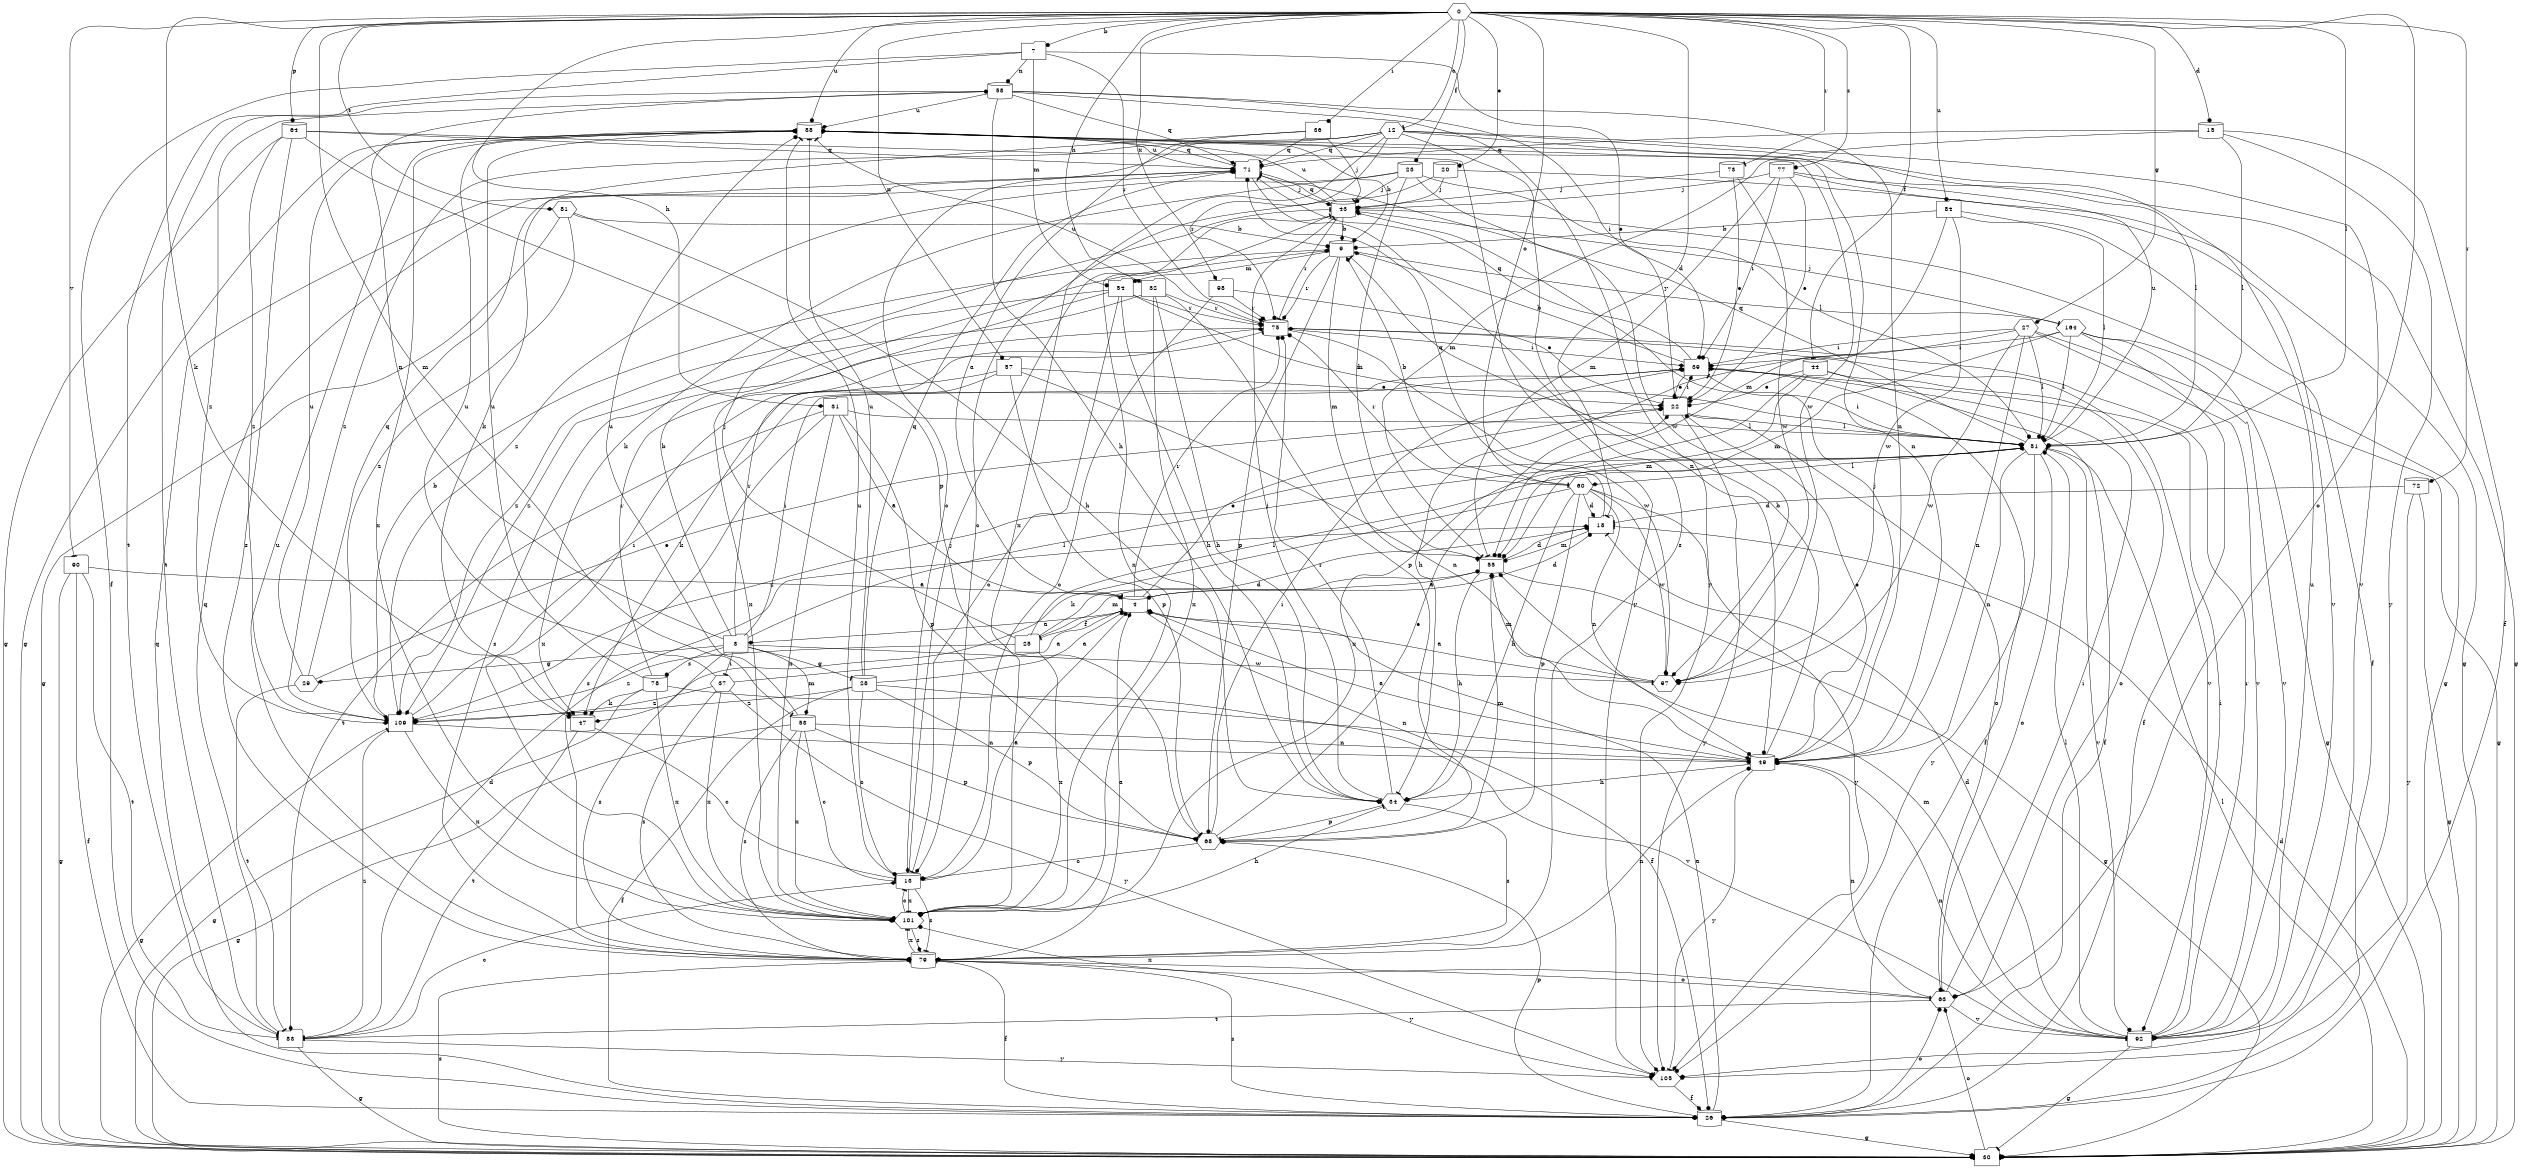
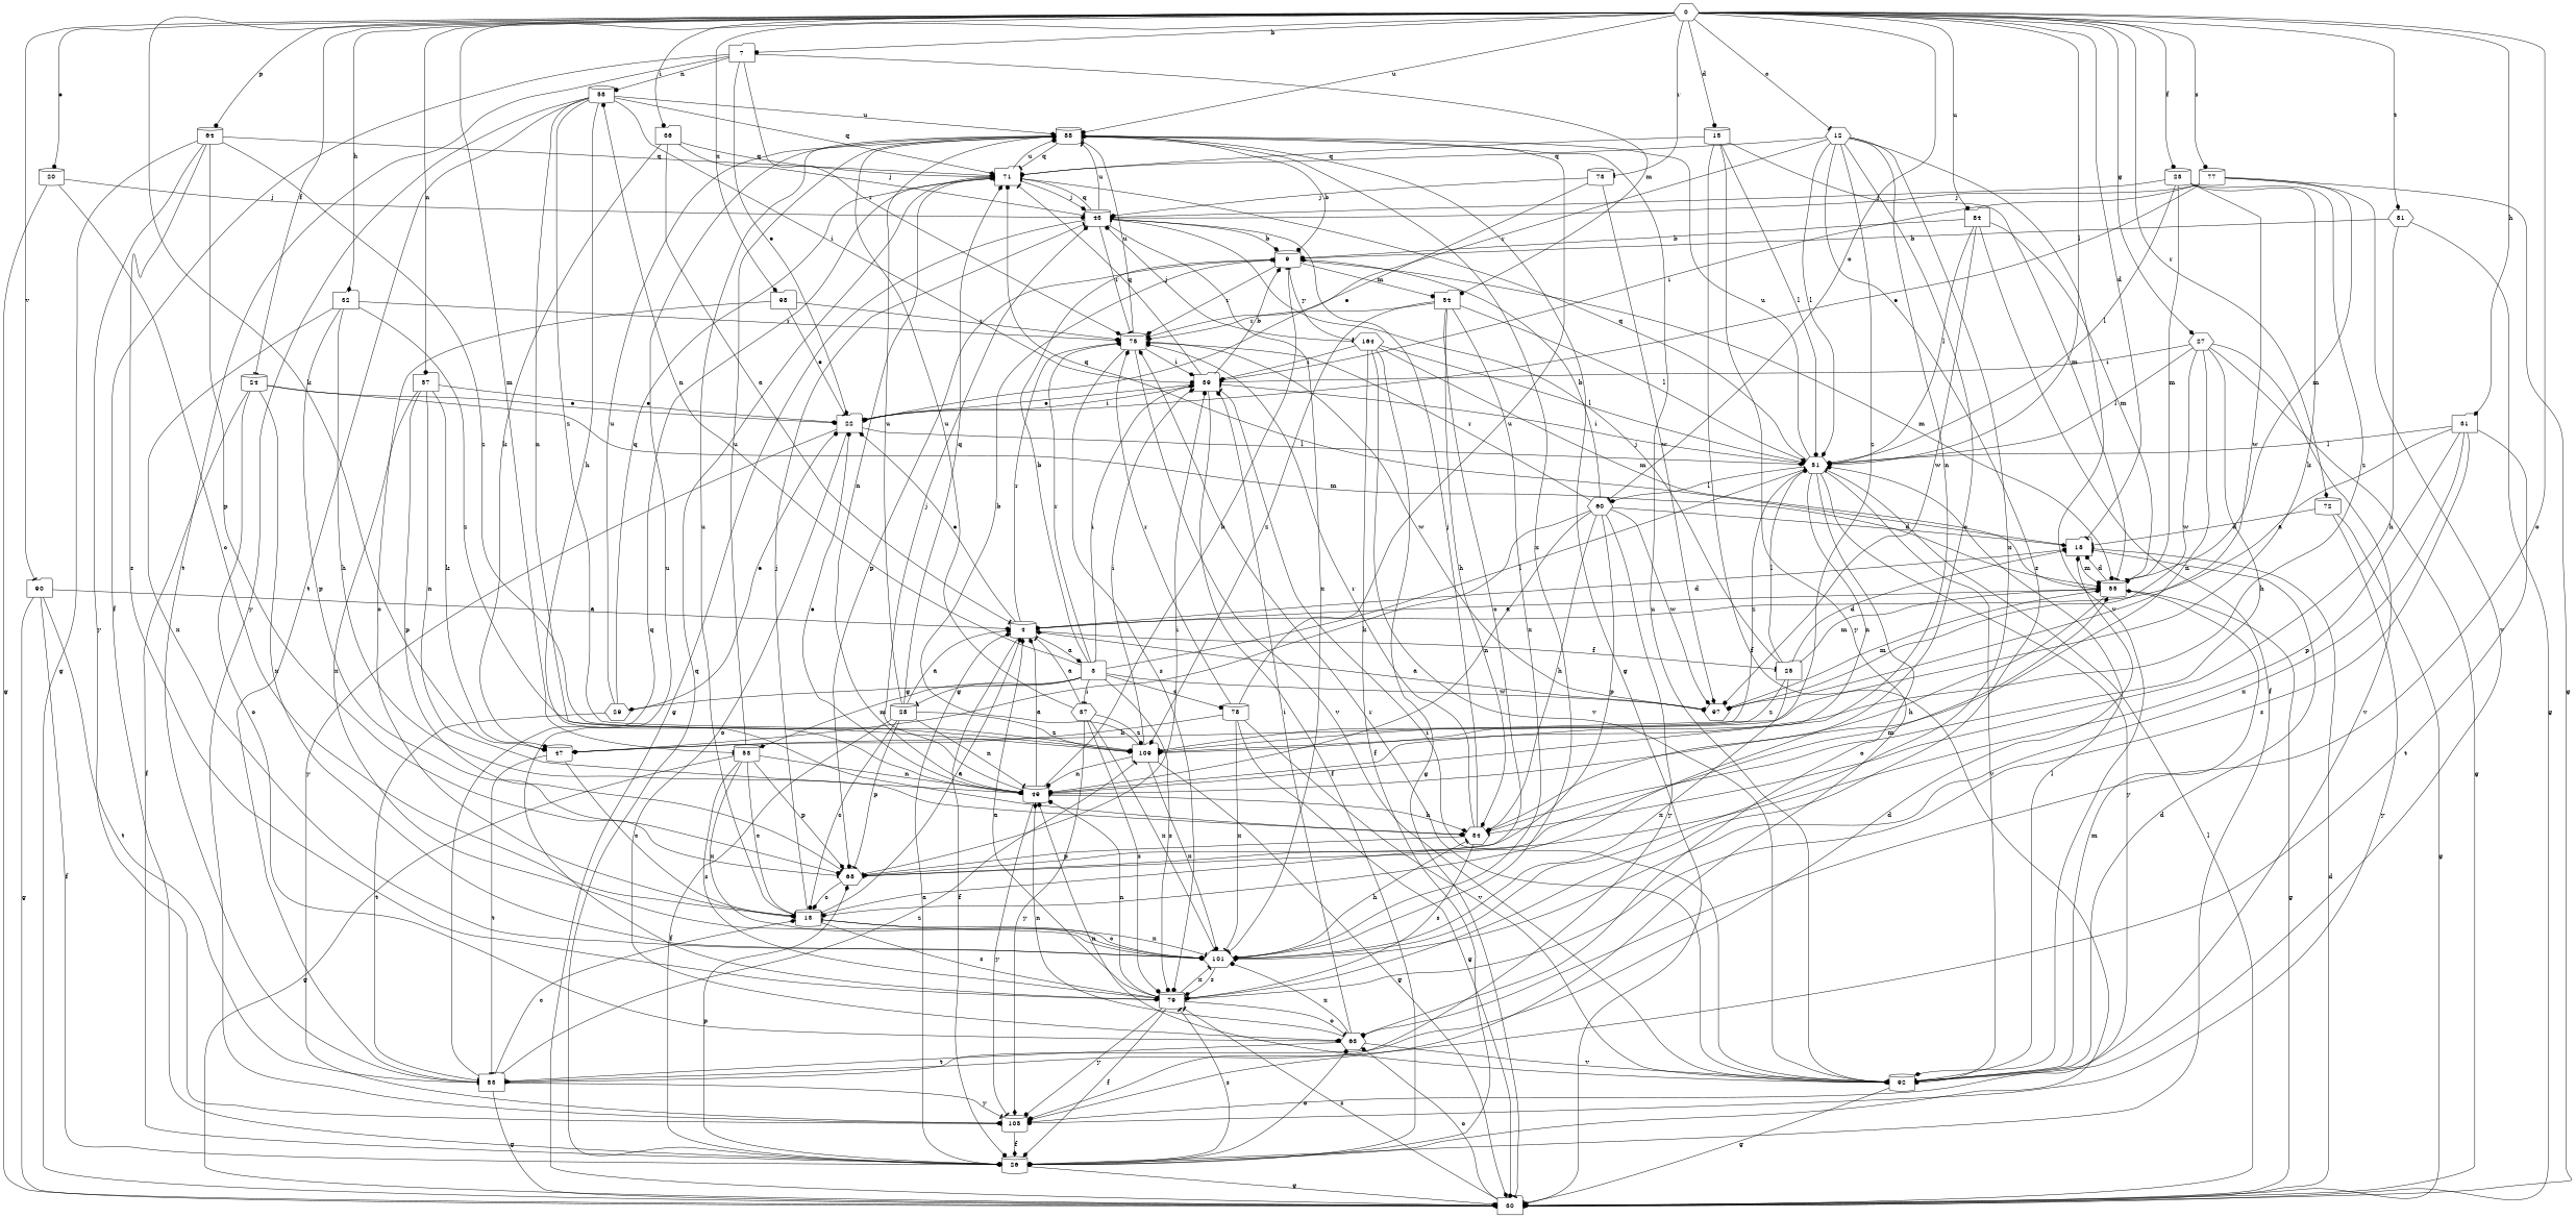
  strict digraph {
    node [shape=cylinder]
    edge [arrowhead=diamond]
    0 [shape=hexagon]
    7 [shape=folder]
    12 [shape=hexagon]
    15
    18 [shape=folder]
    20
    23
-   24 [label=44]
+   24
    27 [shape=hexagon]
    31 [shape=folder]
    32 [shape=folder]
    36 [shape=folder]
    47
    51 [shape=hexagon]
    53
    57 [shape=folder]
    60 [shape=hexagon]
    63 [shape=hexagon]
    64
    72
    73
    77
    81 [shape=hexagon]
    84 [shape=folder]
    88
    90 [shape=folder]
    98 [shape=folder]
    58
    75
    22 [shape=folder]
    26
    54 [shape=folder]
    83 [shape=folder]
    79
    13
    n36 [label=49]
    71 [shape=folder]
    92
    101 [shape=hexagon]
    109 [shape=folder]
    55
-   105 [shape=hexagon]
+   105
    43
    30 [shape=folder]
    97 [shape=hexagon]
    39 [shape=folder]
    34 [shape=hexagon]
    4
    68 [shape=hexagon]
    9
    3 [shape=folder]
    28
    29 [shape=hexagon]
    37 [shape=hexagon]
    78
    n56 [label=164 shape=hexagon]
    25 [shape=folder]
    0 -> 7 [arrowhead=dot label=b]
    0 -> 12 [arrowhead=tee label=c]
    0 -> 15 [arrowhead=dot label=d]
    0 -> 18 [arrowhead=tee label=d]
    0 -> 20 [arrowhead=dot label=e]
    0 -> 23 [arrowhead=dot label=f]
    0 -> 24 [arrowhead=tee label=f]
    0 -> 27 [label=g]
    0 -> 31 [label=h]
    0 -> 32 [label=h]
    0 -> 36 [arrowhead=dot label=i]
    0 -> 47 [arrowhead=dot label=k]
    0 -> 51 [arrowhead=tee label=l]
    0 -> 53 [arrowhead=tee label=m]
    0 -> 57 [arrowhead=dot label=n]
    0 -> 60 [arrowhead=tee label=o]
    0 -> 63 [arrowhead=dot label=o]
    0 -> 64 [arrowhead=dot label=p]
    0 -> 72 [label=r]
    0 -> 73 [arrowhead=tee label=r]
    0 -> 77 [arrowhead=dot label=s]
    0 -> 81 [label=t]
    0 -> 84 [arrowhead=dot label=u]
    0 -> 88 [arrowhead=dot label=u]
    0 -> 90 [arrowhead=tee label=v]
    0 -> 98 [label=x]
    7 -> 58 [arrowhead=dot label=n]
    7 -> 75 [label=r]
    7 -> 22 [label=e]
    7 -> 26 [label=f]
    7 -> 54 [arrowhead=dot label=m]
    7 -> 83 [arrowhead=tee label=t]
    12 -> 51 [label=l]
    12 -> 75 [arrowhead=dot label=r]
    12 -> 79 [label=s]
    12 -> 13 [label=c]
    12 -> n36 [arrowhead=tee label=n]
    12 -> 71 [arrowhead=dot label=q]
    12 -> 92 [label=v]
    12 -> 101 [arrowhead=dot label=x]
    12 -> 109 [arrowhead=tee label=z]
    15 -> 51 [arrowhead=dot label=l]
    15 -> 26 [label=f]
    15 -> 71 [arrowhead=tee label=q]
    15 -> 55 [arrowhead=tee label=m]
    15 -> 105 [label=y]
    18 -> 71 [arrowhead=dot label=q]
    18 -> 55 [arrowhead=dot label=m]
    20 -> 13 [label=c]
    20 -> 43 [arrowhead=dot label=j]
    20 -> 30 [arrowhead=tee label=g]
    23 -> 47 [label=k]
    23 -> 51 [arrowhead=dot label=l]
    23 -> 109 [arrowhead=dot label=z]
    23 -> 55 [arrowhead=tee label=m]
    23 -> 43 [arrowhead=dot label=j]
    23 -> 97 [label=w]
    24 -> 63 [label=o]
    24 -> 22 [arrowhead=dot label=e]
    24 -> 26 [arrowhead=dot label=f]
    24 -> 101 [arrowhead=dot label=x]
    24 -> 55 [arrowhead=dot label=m]
    27 -> 51 [arrowhead=dot label=l]
    27 -> n36 [arrowhead=tee label=n]
    27 -> 92 [arrowhead=tee label=v]
    27 -> 30 [arrowhead=dot label=g]
    27 -> 97 [arrowhead=dot label=w]
    27 -> 39 [arrowhead=tee label=i]
    27 -> 34 [arrowhead=tee label=h]
    31 -> 51 [arrowhead=dot label=l]
    31 -> 83 [label=t]
    31 -> 79 [arrowhead=tee label=s]
    31 -> 101 [arrowhead=tee label=x]
    31 -> 4 [arrowhead=tee label=a]
    31 -> 68 [arrowhead=tee label=p]
    32 -> 75 [label=r]
    32 -> 101 [label=x]
    32 -> 109 [label=z]
    32 -> 34 [arrowhead=dot label=h]
    32 -> 68 [arrowhead=dot label=p]
    36 -> 47 [label=k]
    36 -> 71 [arrowhead=tee label=q]
    36 -> 43 [arrowhead=tee label=j]
    36 -> 4 [arrowhead=tee label=a]
    47 -> 83 [arrowhead=tee label=t]
    47 -> 13 [arrowhead=tee label=c]
    51 -> 60 [label=l]
    51 -> 63 [arrowhead=tee label=o]
    51 -> 88 [arrowhead=tee label=u]
    51 -> n36 [arrowhead=dot label=n]
    51 -> 71 [arrowhead=tee label=q]
    51 -> 92 [arrowhead=dot label=v]
    51 -> 109 [arrowhead=tee label=z]
    51 -> 105 [arrowhead=dot label=y]
    51 -> 39 [arrowhead=tee label=i]
    53 -> 88 [arrowhead=dot label=u]
    53 -> 79 [arrowhead=dot label=s]
    53 -> 13 [arrowhead=tee label=c]
    53 -> n36 [arrowhead=tee label=n]
    53 -> 101 [arrowhead=dot label=x]
    53 -> 30 [arrowhead=tee label=g]
    53 -> 68 [label=p]
    57 -> 47 [arrowhead=dot label=k]
    57 -> 22 [label=e]
    57 -> n36 [label=n]
    57 -> 101 [arrowhead=dot label=x]
    57 -> 68 [arrowhead=tee label=p]
    60 -> 18 [label=d]
    60 -> 47 [label=k]
    60 -> 75 [arrowhead=dot label=r]
    60 -> n36 [arrowhead=dot label=n]
    60 -> 105 [label=y]
    60 -> 97 [label=w]
    60 -> 34 [label=h]
    60 -> 68 [label=p]
    60 -> 9 [label=b]
    63 -> 83 [arrowhead=tee label=t]
    63 -> n36 [label=n]
    63 -> 92 [arrowhead=tee label=v]
    63 -> 101 [arrowhead=dot label=x]
    63 -> 39 [label=i]
    64 -> 79 [label=s]
    64 -> 71 [label=q]
    64 -> 109 [label=z]
    64 -> 105 [arrowhead=tee label=y]
    64 -> 30 [arrowhead=tee label=g]
    64 -> 68 [arrowhead=tee label=p]
    72 -> 18 [arrowhead=tee label=d]
    72 -> 105 [arrowhead=dot label=y]
    72 -> 30 [label=g]
    73 -> 22 [label=e]
    73 -> 43 [label=j]
    73 -> 97 [label=w]
    77 -> 22 [label=e]
    77 -> 92 [arrowhead=tee label=v]
    77 -> 55 [arrowhead=tee label=m]
    77 -> 43 [arrowhead=tee label=j]
    77 -> 30 [arrowhead=tee label=g]
    77 -> 39 [arrowhead=dot label=i]
-   81 -> 109 [label=z]
    81 -> 30 [arrowhead=tee label=g]
    81 -> 34 [arrowhead=tee label=h]
    81 -> 9 [arrowhead=dot label=b]
    84 -> 51 [arrowhead=dot label=l]
    84 -> 26 [arrowhead=dot label=f]
    84 -> 55 [arrowhead=dot label=m]
    84 -> 97 [arrowhead=dot label=w]
    84 -> 9 [arrowhead=dot label=b]
    88 -> 71 [arrowhead=tee label=q]
    88 -> 101 [label=x]
    88 -> 30 [label=g]
-   88 -> 97 [label=w]
    88 -> 9 [arrowhead=dot label=b]
    90 -> 26 [label=f]
    90 -> 83 [arrowhead=tee label=t]
    90 -> 30 [arrowhead=tee label=g]
    90 -> 4 [label=a]
    98 -> 75 [label=r]
    98 -> 22 [arrowhead=tee label=e]
    98 -> 13 [arrowhead=dot label=c]
    58 -> 88 [label=u]
    58 -> 83 [arrowhead=tee label=t]
    58 -> n36 [arrowhead=dot label=n]
    58 -> 71 [label=q]
    58 -> 109 [arrowhead=dot label=z]
    58 -> 105 [label=y]
    58 -> 39 [arrowhead=dot label=i]
    58 -> 34 [label=h]
    75 -> 88 [arrowhead=tee label=u]
    75 -> 79 [arrowhead=dot label=s]
    75 -> 92 [label=v]
    75 -> 97 [arrowhead=dot label=w]
    75 -> 39 [label=i]
    22 -> 51 [label=l]
    22 -> 63 [arrowhead=dot label=o]
    22 -> 105 [arrowhead=dot label=y]
    22 -> 39 [label=i]
    26 -> 63 [arrowhead=dot label=o]
    26 -> 79 [arrowhead=tee label=s]
    26 -> 71 [arrowhead=dot label=q]
    26 -> 30 [label=g]
    26 -> 4 [label=a]
    26 -> 68 [label=p]
    54 -> 51 [label=l]
    54 -> 75 [label=r]
    54 -> 13 [arrowhead=tee label=c]
    54 -> 101 [label=x]
    54 -> 109 [label=z]
    54 -> 34 [label=h]
    83 -> 18 [label=d]
    83 -> 13 [label=c]
    83 -> 71 [label=q]
    83 -> 109 [arrowhead=tee label=z]
    83 -> 105 [arrowhead=tee label=y]
    83 -> 30 [label=g]
    79 -> 63 [arrowhead=tee label=o]
    79 -> 88 [arrowhead=tee label=u]
    79 -> 26 [label=f]
    79 -> n36 [arrowhead=dot label=n]
    79 -> 101 [arrowhead=tee label=x]
    79 -> 105 [arrowhead=dot label=y]
    79 -> 4 [label=a]
    13 -> 88 [arrowhead=tee label=u]
    13 -> 79 [arrowhead=tee label=s]
    13 -> 101 [arrowhead=tee label=x]
    13 -> 43 [arrowhead=tee label=j]
    13 -> 4 [arrowhead=dot label=a]
    n36 -> 22 [arrowhead=dot label=e]
    n36 -> 105 [arrowhead=tee label=y]
    n36 -> 43 [label=j]
    n36 -> 34 [label=h]
    n36 -> 4 [label=a]
    n36 -> 9 [arrowhead=tee label=b]
    71 -> 88 [arrowhead=dot label=u]
    71 -> n36 [arrowhead=dot label=n]
    71 -> 43 [label=j]
    92 -> 18 [arrowhead=tee label=d]
    92 -> 51 [arrowhead=dot label=l]
    92 -> 88 [arrowhead=tee label=u]
    92 -> 75 [label=r]
    92 -> n36 [arrowhead=dot label=n]
    92 -> 55 [label=m]
    92 -> 30 [arrowhead=tee label=g]
    92 -> 39 [arrowhead=tee label=i]
    101 -> 79 [label=s]
    101 -> 13 [arrowhead=tee label=c]
    101 -> 34 [arrowhead=tee label=h]
    109 -> n36 [arrowhead=dot label=n]
    109 -> 101 [arrowhead=dot label=x]
    109 -> 30 [label=g]
    109 -> 39 [label=i]
    109 -> 9 [arrowhead=tee label=b]
    55 -> 18 [arrowhead=dot label=d]
    55 -> 30 [label=g]
    55 -> 34 [label=h]
    55 -> 4 [arrowhead=dot label=a]
    105 -> 26 [label=f]
    43 -> 88 [arrowhead=tee label=u]
    43 -> 75 [arrowhead=tee label=r]
    43 -> 71 [arrowhead=tee label=q]
    43 -> 101 [arrowhead=tee label=x]
    43 -> 30 [label=g]
    43 -> 9 [label=b]
    30 -> 18 [arrowhead=tee label=d]
    30 -> 51 [arrowhead=tee label=l]
    30 -> 63 [label=o]
    30 -> 79 [arrowhead=tee label=s]
    97 -> 55 [label=m]
    97 -> 4 [label=a]
    39 -> 22 [arrowhead=tee label=e]
    39 -> 26 [arrowhead=dot label=f]
    39 -> 71 [arrowhead=tee label=q]
    39 -> 9 [label=b]
    34 -> 75 [arrowhead=dot label=r]
    34 -> 79 [label=s]
    34 -> 43 [arrowhead=tee label=j]
    34 -> 68 [arrowhead=tee label=p]
    4 -> 18 [arrowhead=dot label=d]
    4 -> 75 [arrowhead=dot label=r]
    4 -> 22 [label=e]
    4 -> 26 [arrowhead=dot label=f]
    4 -> 3 [label=a]
    4 -> 25 [arrowhead=tee label=f]
-   68 -> 22 [label=e]
    68 -> 13 [label=c]
    68 -> 55 [label=m]
    68 -> 39 [arrowhead=dot label=i]
    9 -> 75 [label=r]
    9 -> 54 [arrowhead=dot label=m]
    9 -> 55 [arrowhead=dot label=m]
    9 -> 68 [arrowhead=dot label=p]
    9 -> n56 [arrowhead=tee label=y]
    3 -> 51 [arrowhead=tee label=l]
    3 -> 53 [label=m]
    3 -> 58 [arrowhead=dot label=n]
    3 -> 75 [arrowhead=tee label=r]
    3 -> 79 [arrowhead=dot label=s]
    3 -> 97 [arrowhead=tee label=w]
    3 -> 39 [label=i]
    3 -> 9 [label=b]
    3 -> 28 [arrowhead=tee label=g]
    3 -> 29 [label=g]
    3 -> 37 [arrowhead=tee label=i]
    3 -> 78 [arrowhead=dot label=s]
    28 -> 88 [arrowhead=tee label=u]
    28 -> 26 [arrowhead=dot label=f]
    28 -> 13 [arrowhead=dot label=c]
    28 -> n36 [arrowhead=tee label=n]
    28 -> 71 [label=q]
    28 -> 109 [label=z]
    28 -> 4 [arrowhead=dot label=a]
    28 -> 68 [arrowhead=tee label=p]
    29 -> 88 [arrowhead=tee label=u]
    29 -> 22 [arrowhead=dot label=e]
    29 -> 83 [arrowhead=tee label=t]
    29 -> 71 [arrowhead=tee label=q]
    37 -> 88 [arrowhead=dot label=u]
    37 -> 79 [arrowhead=dot label=s]
    37 -> 101 [arrowhead=tee label=x]
    37 -> 109 [arrowhead=dot label=z]
    37 -> 105 [label=y]
    37 -> 4 [arrowhead=tee label=a]
    78 -> 47 [label=k]
    78 -> 88 [label=u]
    78 -> 75 [label=r]
    78 -> 92 [arrowhead=tee label=v]
    78 -> 101 [arrowhead=tee label=x]
    78 -> 30 [arrowhead=dot label=g]
    n56 -> 51 [arrowhead=dot label=l]
    n56 -> 26 [arrowhead=dot label=f]
    n56 -> 92 [label=v]
    n56 -> 55 [arrowhead=dot label=m]
    n56 -> 43 [arrowhead=dot label=j]
    n56 -> 30 [arrowhead=tee label=g]
    n56 -> 39 [label=i]
    25 -> 18 [arrowhead=tee label=d]
    25 -> 51 [arrowhead=dot label=l]
    25 -> 101 [arrowhead=dot label=x]
    25 -> 109 [label=z]
    25 -> 55 [arrowhead=dot label=m]
    25 -> 43 [arrowhead=tee label=j]
  }
